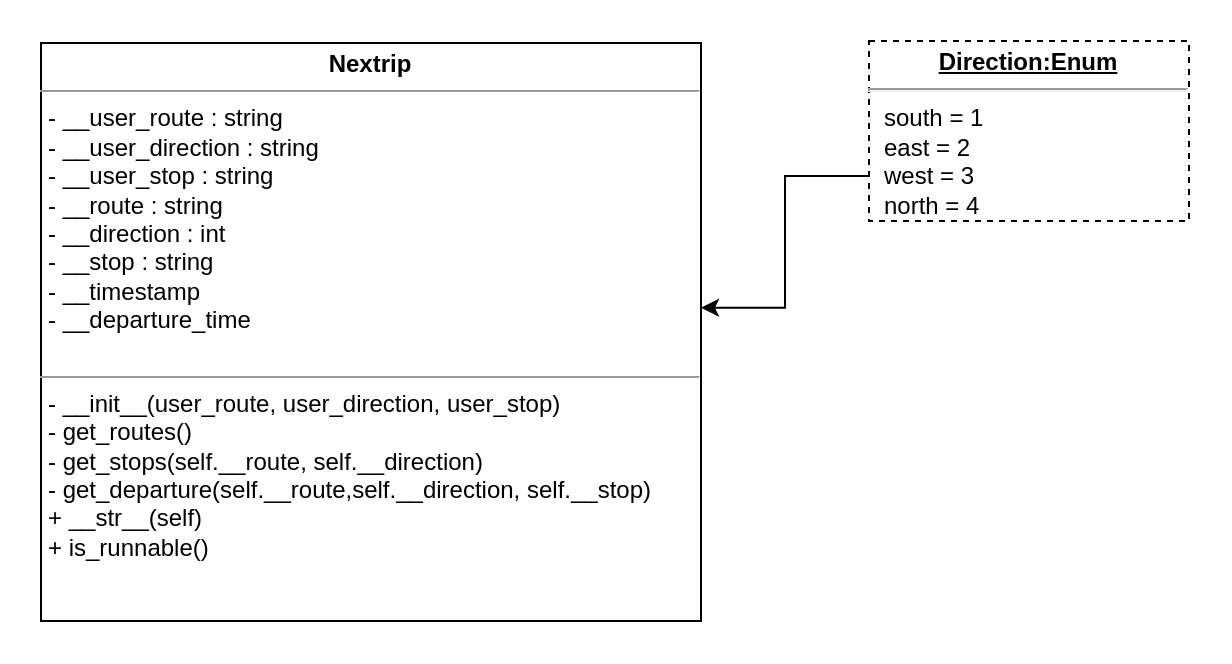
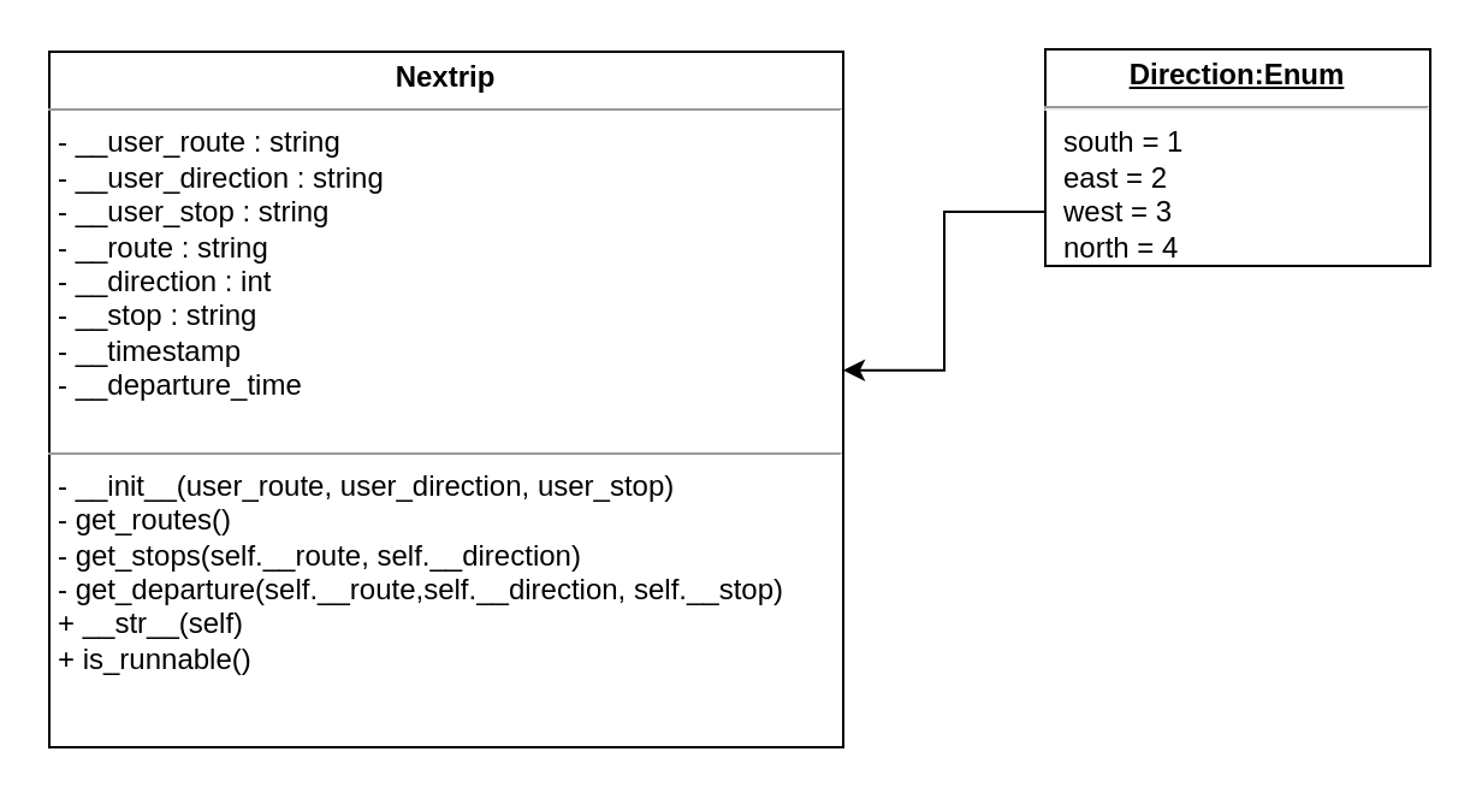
  <mxCell id="0" />
  <mxCell id="1" parent="0" />
  <mxCell id="2" value="&lt;p style=&quot;margin: 0px ; margin-top: 4px ; text-align: center&quot;&gt;&lt;b&gt;Nextrip&lt;/b&gt;&lt;/p&gt;&lt;hr size=&quot;1&quot;&gt;&lt;p style=&quot;margin: 0px ; margin-left: 4px&quot;&gt;- __user_route : string&lt;/p&gt;&lt;p style=&quot;margin: 0px ; margin-left: 4px&quot;&gt;- __user_direction : string&lt;/p&gt;&lt;p style=&quot;margin: 0px ; margin-left: 4px&quot;&gt;- __user_stop : string&lt;/p&gt;&lt;p style=&quot;margin: 0px ; margin-left: 4px&quot;&gt;- __route : string&lt;/p&gt;&lt;p style=&quot;margin: 0px ; margin-left: 4px&quot;&gt;- __direction : int&lt;/p&gt;&lt;p style=&quot;margin: 0px ; margin-left: 4px&quot;&gt;- __stop : string&lt;/p&gt;&lt;p style=&quot;margin: 0px ; margin-left: 4px&quot;&gt;&lt;span style=&quot;background-color: rgb(255 , 255 , 255)&quot;&gt;- __timestamp&lt;/span&gt;&lt;/p&gt;&lt;p style=&quot;margin: 0px ; margin-left: 4px&quot;&gt;&lt;span style=&quot;background-color: rgb(255 , 255 , 255)&quot;&gt;- __departure_time&lt;/span&gt;&lt;/p&gt;&lt;p style=&quot;margin: 0px ; margin-left: 4px&quot;&gt;&lt;span style=&quot;background-color: rgb(199 , 199 , 199)&quot;&gt;&lt;br&gt;&lt;/span&gt;&lt;/p&gt;&lt;hr size=&quot;1&quot;&gt;&lt;p style=&quot;margin: 0px ; margin-left: 4px&quot;&gt;- __init__(user_route, user_direction, user_stop)&lt;/p&gt;&lt;p style=&quot;margin: 0px ; margin-left: 4px&quot;&gt;- get_routes()&lt;/p&gt;&lt;p style=&quot;margin: 0px ; margin-left: 4px&quot;&gt;- get_stops(self.__route, self.__direction)&lt;/p&gt;&lt;p style=&quot;margin: 0px ; margin-left: 4px&quot;&gt;- get_departure(self.__route,self.__direction, self.__stop)&lt;/p&gt;&lt;p style=&quot;margin: 0px ; margin-left: 4px&quot;&gt;+ __str__(self)&lt;/p&gt;&lt;p style=&quot;margin: 0px ; margin-left: 4px&quot;&gt;+ is_runnable()&lt;/p&gt;" style="verticalAlign=top;align=left;overflow=fill;fontSize=12;fontFamily=Helvetica;html=1;" vertex="1" parent="1"><mxGeometry x="20" y="21" width="330" height="289" as="geometry" /></mxCell>
  <mxCell id="3" style="edgeStyle=orthogonalEdgeStyle;rounded=0;orthogonalLoop=1;jettySize=auto;html=1;exitX=0;exitY=0.75;exitDx=0;exitDy=0;entryX=1;entryY=0.458;entryDx=0;entryDy=0;entryPerimeter=0;" edge="1" parent="1" source="4" target="2"><mxGeometry relative="1" as="geometry" /></mxCell>
- <mxCell id="4" value="&lt;p style=&quot;margin: 0px ; margin-top: 4px ; text-align: center ; text-decoration: underline&quot;&gt;&lt;b&gt;Direction:Enum&lt;/b&gt;&lt;/p&gt;&lt;hr&gt;&lt;p style=&quot;margin: 0px ; margin-left: 8px&quot;&gt;south = 1&lt;br&gt;east = 2&lt;/p&gt;&lt;p style=&quot;margin: 0px ; margin-left: 8px&quot;&gt;west = 3&lt;/p&gt;&lt;p style=&quot;margin: 0px ; margin-left: 8px&quot;&gt;north = 4&lt;/p&gt;" style="verticalAlign=top;align=left;overflow=fill;fontSize=12;fontFamily=Helvetica;html=1;dashed=1;" vertex="1" parent="1"><mxGeometry x="434" y="20" width="160" height="90" as="geometry" /></mxCell>
+ <mxCell id="4" value="&lt;p style=&quot;margin: 0px ; margin-top: 4px ; text-align: center ; text-decoration: underline&quot;&gt;&lt;b&gt;Direction:Enum&lt;/b&gt;&lt;/p&gt;&lt;hr&gt;&lt;p style=&quot;margin: 0px ; margin-left: 8px&quot;&gt;south = 1&lt;br&gt;east = 2&lt;/p&gt;&lt;p style=&quot;margin: 0px ; margin-left: 8px&quot;&gt;west = 3&lt;/p&gt;&lt;p style=&quot;margin: 0px ; margin-left: 8px&quot;&gt;north = 4&lt;/p&gt;" style="verticalAlign=top;align=left;overflow=fill;fontSize=12;fontFamily=Helvetica;html=1;" vertex="1" parent="1"><mxGeometry x="434" y="20" width="160" height="90" as="geometry" /></mxCell>
